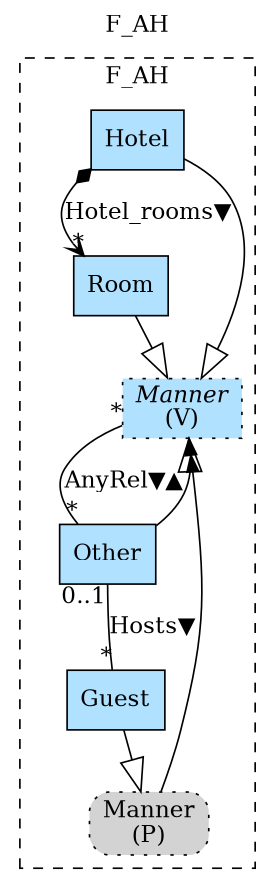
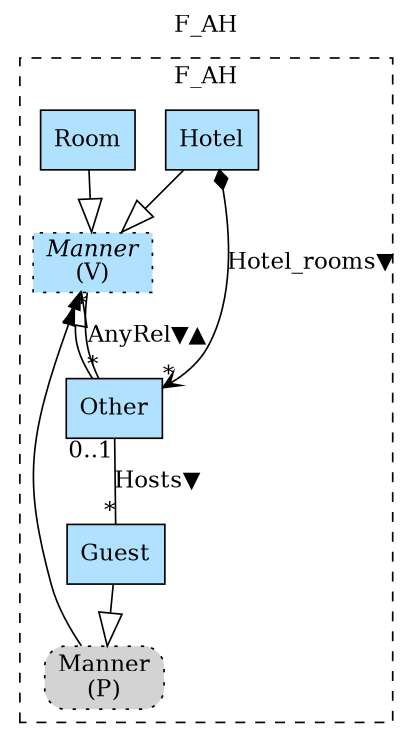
  digraph {
    fontname="DejaVu Serif"
    label=F_AH
    labelfontsize=12
    labelloc=tl
    node [fillcolor=lightskyblue1 fontname="DejaVu Serif" shape=record style=filled]
    edge [arrowhead=onormal fontname="DejaVu Serif"]
    n1 [label=Room]
    n2 [label=Guest]
    n3 [label=<{<I>Manner</I><br/>(V)}> style="filled,dotted"]
    n4 [label=Hotel]
    n5 [fillcolor=lightgray label=<Manner<br/>(P)> shape=box style="rounded,filled,dotted"]
    n6 [label=Other]
    subgraph cluster_1 {
      style=dashed
      n1
      n2
      n3
      n4
      n5
      n6
    }
    n1 -> n3 [arrowsize=2.0]
    n2 -> n5 [arrowsize=2.0]
    n3 -> n6 [dir=none headlabel="*" label="AnyRel▼▲" taillabel="*" arrowhead=""]
-   n4 -> n1 [arrowhead=vee arrowtail=diamond dir=both headlabel="*" label="Hotel_rooms▼"]
+   n4 -> n6 [arrowhead=vee arrowtail=diamond dir=both headlabel="*" label="Hotel_rooms▼"]
    n4 -> n3 [arrowsize=2.0]
    n5 -> n3 [arrowhead=normalnormal]
    n6 -> n2 [dir=none headlabel="*" label="Hosts▼" taillabel="0..1" arrowhead=""]
    n6 -> n3 [arrowsize=2.0]
  }
